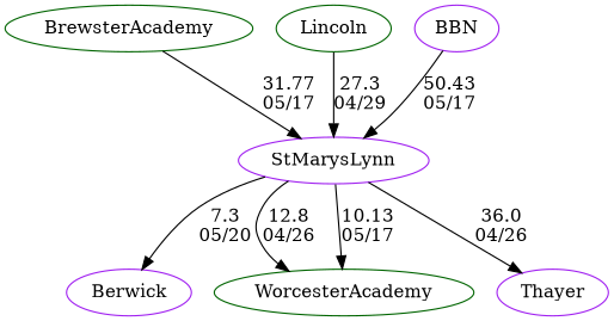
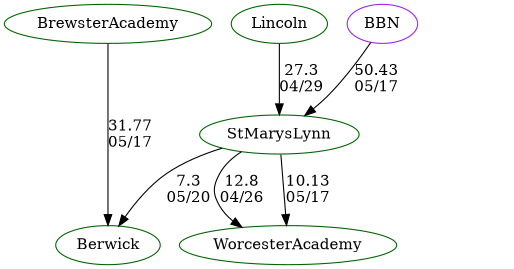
  digraph {
    node [color=purple]
    edge [random=random]
-   StMarysLynn
+   StMarysLynn [color=darkgreen]
    Lincoln [color=darkgreen]
-   Thayer
-   Berwick
+   Berwick [color=darkgreen]
    WorcesterAcademy [color=darkgreen]
    BrewsterAcademy [color=darkgreen]
    BBN
-   StMarysLynn -> Thayer [label="36.0\n04/26" weight=64]
    StMarysLynn -> Berwick [label="7.3\n05/20" weight=93]
    StMarysLynn -> WorcesterAcademy [label="12.8\n04/26" weight=88]
    StMarysLynn -> WorcesterAcademy [label="10.13\n05/17" weight=90]
    Lincoln -> StMarysLynn [label="27.3\n04/29" weight=73]
-   BrewsterAcademy -> StMarysLynn [label="31.77\n05/17" weight=69]
+   BrewsterAcademy -> Berwick [label="31.77\n05/17" weight=69]
    BBN -> StMarysLynn [label="50.43\n05/17" weight=50]
  }
